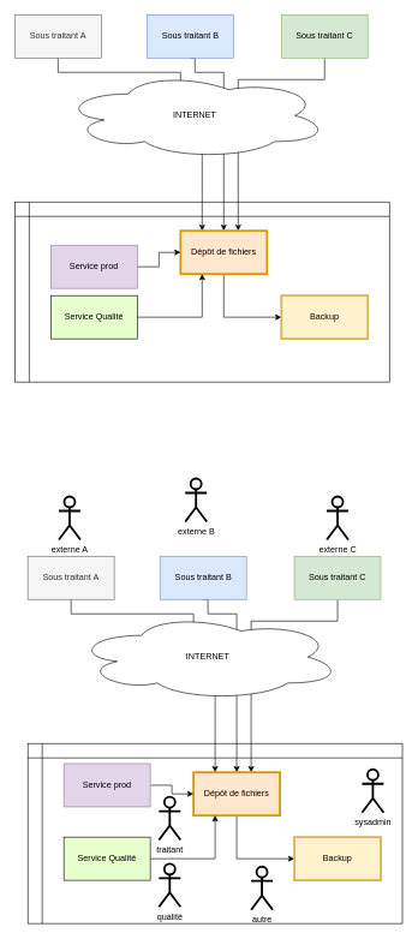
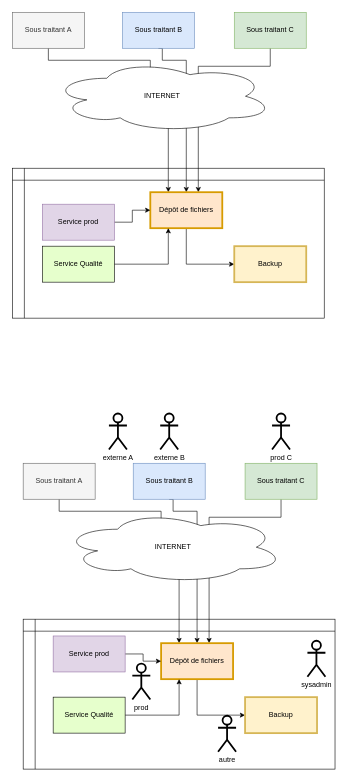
  <mxCell id="0" />
  <mxCell id="1" parent="0" />
  <mxCell id="2" value="" style="shape=internalStorage;whiteSpace=wrap;html=1;backgroundOutline=1;" vertex="1" parent="1"><mxGeometry x="20" y="280" width="520" height="250" as="geometry" /></mxCell>
  <mxCell id="3" style="edgeStyle=orthogonalEdgeStyle;rounded=0;orthogonalLoop=1;jettySize=auto;html=1;exitX=0.5;exitY=1;exitDx=0;exitDy=0;entryX=0.25;entryY=0;entryDx=0;entryDy=0;" edge="1" parent="1" source="4" target="11"><mxGeometry relative="1" as="geometry"><Array as="points"><mxPoint x="80" y="100" /><mxPoint x="250" y="100" /><mxPoint x="250" y="180" /><mxPoint x="280" y="180" /></Array></mxGeometry></mxCell>
  <mxCell id="4" value="Sous traitant A" style="rounded=0;whiteSpace=wrap;html=1;fillColor=#f5f5f5;strokeColor=#666666;fontColor=#333333;" vertex="1" parent="1"><mxGeometry x="20" y="20" width="120" height="60" as="geometry" /></mxCell>
  <mxCell id="5" style="edgeStyle=orthogonalEdgeStyle;rounded=0;orthogonalLoop=1;jettySize=auto;html=1;exitX=0.5;exitY=1;exitDx=0;exitDy=0;" edge="1" parent="1" source="6" target="11"><mxGeometry relative="1" as="geometry"><Array as="points"><mxPoint x="270" y="80" /><mxPoint x="270" y="100" /><mxPoint x="310" y="100" /></Array></mxGeometry></mxCell>
  <mxCell id="6" value="Sous traitant B" style="rounded=0;whiteSpace=wrap;html=1;fillColor=#dae8fc;strokeColor=#6c8ebf;" vertex="1" parent="1"><mxGeometry x="203.5" y="20" width="120" height="60" as="geometry" /></mxCell>
  <mxCell id="7" style="edgeStyle=orthogonalEdgeStyle;rounded=0;orthogonalLoop=1;jettySize=auto;html=1;exitX=0.5;exitY=1;exitDx=0;exitDy=0;entryX=0.667;entryY=0;entryDx=0;entryDy=0;entryPerimeter=0;" edge="1" parent="1" source="8" target="11"><mxGeometry relative="1" as="geometry"><Array as="points"><mxPoint x="450" y="110" /><mxPoint x="330" y="110" /></Array></mxGeometry></mxCell>
  <mxCell id="8" value="Sous traitant C" style="rounded=0;whiteSpace=wrap;html=1;fillColor=#d5e8d4;strokeColor=#82b366;" vertex="1" parent="1"><mxGeometry x="390" y="20" width="120" height="60" as="geometry" /></mxCell>
  <mxCell id="9" value="INTERNET" style="ellipse;shape=cloud;whiteSpace=wrap;html=1;" vertex="1" parent="1"><mxGeometry x="85" y="100" width="370" height="120" as="geometry" /></mxCell>
  <mxCell id="10" style="edgeStyle=orthogonalEdgeStyle;rounded=0;orthogonalLoop=1;jettySize=auto;html=1;exitX=0.5;exitY=1;exitDx=0;exitDy=0;entryX=0;entryY=0.5;entryDx=0;entryDy=0;" edge="1" parent="1" source="11" target="12"><mxGeometry relative="1" as="geometry" /></mxCell>
  <mxCell id="11" value="Dépôt de fichiers" style="rounded=0;whiteSpace=wrap;html=1;fillColor=#ffe6cc;strokeColor=#d79b00;strokeWidth=3;" vertex="1" parent="1"><mxGeometry x="250" y="320" width="120" height="60" as="geometry" /></mxCell>
  <mxCell id="12" value="Backup" style="rounded=0;whiteSpace=wrap;html=1;fillColor=#fff2cc;strokeColor=#d6b656;strokeWidth=3;" vertex="1" parent="1"><mxGeometry x="390" y="410" width="120" height="60" as="geometry" /></mxCell>
  <mxCell id="13" style="edgeStyle=orthogonalEdgeStyle;rounded=0;orthogonalLoop=1;jettySize=auto;html=1;exitX=1;exitY=0.5;exitDx=0;exitDy=0;entryX=0;entryY=0.5;entryDx=0;entryDy=0;" edge="1" parent="1" source="14" target="11"><mxGeometry relative="1" as="geometry" /></mxCell>
  <mxCell id="14" value="Service prod" style="rounded=0;whiteSpace=wrap;html=1;fillColor=#e1d5e7;strokeColor=#9673a6;" vertex="1" parent="1"><mxGeometry x="70" y="340" width="120" height="60" as="geometry" /></mxCell>
  <mxCell id="15" style="edgeStyle=orthogonalEdgeStyle;rounded=0;orthogonalLoop=1;jettySize=auto;html=1;exitX=1;exitY=0.5;exitDx=0;exitDy=0;entryX=0.25;entryY=1;entryDx=0;entryDy=0;" edge="1" parent="1" source="16" target="11"><mxGeometry relative="1" as="geometry" /></mxCell>
  <mxCell id="16" value="Service Qualité" style="rounded=0;whiteSpace=wrap;html=1;fillColor=#E6FFCC;" vertex="1" parent="1"><mxGeometry x="70" y="410" width="120" height="60" as="geometry" /></mxCell>
  <mxCell id="17" value="" style="shape=internalStorage;whiteSpace=wrap;html=1;backgroundOutline=1;" vertex="1" parent="1"><mxGeometry x="38" y="1032" width="520" height="250" as="geometry" /></mxCell>
  <mxCell id="18" style="edgeStyle=orthogonalEdgeStyle;rounded=0;orthogonalLoop=1;jettySize=auto;html=1;exitX=0.5;exitY=1;exitDx=0;exitDy=0;entryX=0.25;entryY=0;entryDx=0;entryDy=0;" edge="1" parent="1" source="19" target="26"><mxGeometry relative="1" as="geometry"><Array as="points"><mxPoint x="98" y="852" /><mxPoint x="268" y="852" /><mxPoint x="268" y="932" /><mxPoint x="298" y="932" /></Array></mxGeometry></mxCell>
  <mxCell id="19" value="Sous traitant A" style="rounded=0;whiteSpace=wrap;html=1;fillColor=#f5f5f5;strokeColor=#666666;fontColor=#333333;" vertex="1" parent="1"><mxGeometry x="38" y="772" width="120" height="60" as="geometry" /></mxCell>
  <mxCell id="20" style="edgeStyle=orthogonalEdgeStyle;rounded=0;orthogonalLoop=1;jettySize=auto;html=1;exitX=0.5;exitY=1;exitDx=0;exitDy=0;" edge="1" parent="1" source="21" target="26"><mxGeometry relative="1" as="geometry"><Array as="points"><mxPoint x="288" y="832" /><mxPoint x="288" y="852" /><mxPoint x="328" y="852" /></Array></mxGeometry></mxCell>
  <mxCell id="21" value="Sous traitant B" style="rounded=0;whiteSpace=wrap;html=1;fillColor=#dae8fc;strokeColor=#6c8ebf;" vertex="1" parent="1"><mxGeometry x="221.5" y="772" width="120" height="60" as="geometry" /></mxCell>
  <mxCell id="22" style="edgeStyle=orthogonalEdgeStyle;rounded=0;orthogonalLoop=1;jettySize=auto;html=1;exitX=0.5;exitY=1;exitDx=0;exitDy=0;entryX=0.667;entryY=0;entryDx=0;entryDy=0;entryPerimeter=0;" edge="1" parent="1" source="23" target="26"><mxGeometry relative="1" as="geometry"><Array as="points"><mxPoint x="468" y="862" /><mxPoint x="348" y="862" /></Array></mxGeometry></mxCell>
  <mxCell id="23" value="Sous traitant C" style="rounded=0;whiteSpace=wrap;html=1;fillColor=#d5e8d4;strokeColor=#82b366;" vertex="1" parent="1"><mxGeometry x="408" y="772" width="120" height="60" as="geometry" /></mxCell>
  <mxCell id="24" value="INTERNET" style="ellipse;shape=cloud;whiteSpace=wrap;html=1;" vertex="1" parent="1"><mxGeometry x="103" y="852" width="370" height="120" as="geometry" /></mxCell>
  <mxCell id="25" style="edgeStyle=orthogonalEdgeStyle;rounded=0;orthogonalLoop=1;jettySize=auto;html=1;exitX=0.5;exitY=1;exitDx=0;exitDy=0;entryX=0;entryY=0.5;entryDx=0;entryDy=0;" edge="1" parent="1" source="26" target="27"><mxGeometry relative="1" as="geometry" /></mxCell>
  <mxCell id="26" value="Dépôt de fichiers" style="rounded=0;whiteSpace=wrap;html=1;fillColor=#ffe6cc;strokeColor=#d79b00;strokeWidth=3;" vertex="1" parent="1"><mxGeometry x="268" y="1072" width="120" height="60" as="geometry" /></mxCell>
  <mxCell id="27" value="Backup" style="rounded=0;whiteSpace=wrap;html=1;fillColor=#fff2cc;strokeColor=#d6b656;strokeWidth=3;" vertex="1" parent="1"><mxGeometry x="408" y="1162" width="120" height="60" as="geometry" /></mxCell>
  <mxCell id="28" style="edgeStyle=orthogonalEdgeStyle;rounded=0;orthogonalLoop=1;jettySize=auto;html=1;exitX=1;exitY=0.5;exitDx=0;exitDy=0;entryX=0;entryY=0.5;entryDx=0;entryDy=0;" edge="1" parent="1" source="29" target="26"><mxGeometry relative="1" as="geometry" /></mxCell>
  <mxCell id="29" value="Service prod" style="rounded=0;whiteSpace=wrap;html=1;fillColor=#e1d5e7;strokeColor=#9673a6;" vertex="1" parent="1"><mxGeometry x="88" y="1060" width="120" height="60" as="geometry" /></mxCell>
  <mxCell id="30" style="edgeStyle=orthogonalEdgeStyle;rounded=0;orthogonalLoop=1;jettySize=auto;html=1;exitX=1;exitY=0.5;exitDx=0;exitDy=0;entryX=0.25;entryY=1;entryDx=0;entryDy=0;" edge="1" parent="1" source="31" target="26"><mxGeometry relative="1" as="geometry" /></mxCell>
  <mxCell id="31" value="Service Qualité" style="rounded=0;whiteSpace=wrap;html=1;fillColor=#E6FFCC;" vertex="1" parent="1"><mxGeometry x="88" y="1162" width="120" height="60" as="geometry" /></mxCell>
- <mxCell id="32" value="externe A" style="shape=umlActor;verticalLabelPosition=bottom;verticalAlign=top;html=1;outlineConnect=0;strokeWidth=3;fillColor=#FFFFFF;" vertex="1" parent="1"><mxGeometry x="81" y="689" width="30" height="60" as="geometry" /></mxCell>
- <mxCell id="33" value="externe B&lt;br&gt;" style="shape=umlActor;verticalLabelPosition=bottom;verticalAlign=top;html=1;outlineConnect=0;strokeWidth=3;fillColor=#FFFFFF;" vertex="1" parent="1"><mxGeometry x="256.5" y="664" width="30" height="60" as="geometry" /></mxCell>
- <mxCell id="34" value="externe C" style="shape=umlActor;verticalLabelPosition=bottom;verticalAlign=top;html=1;outlineConnect=0;strokeWidth=3;fillColor=#FFFFFF;" vertex="1" parent="1"><mxGeometry x="453" y="689" width="30" height="60" as="geometry" /></mxCell>
- <mxCell id="35" value="sysadmin" style="shape=umlActor;verticalLabelPosition=bottom;verticalAlign=top;html=1;outlineConnect=0;strokeWidth=3;fillColor=#FFFFFF;" vertex="1" parent="1"><mxGeometry x="502" y="1068" width="30" height="60" as="geometry" /></mxCell>
- <mxCell id="36" value="qualité" style="shape=umlActor;verticalLabelPosition=bottom;verticalAlign=top;html=1;outlineConnect=0;strokeWidth=3;fillColor=#FFFFFF;" vertex="1" parent="1"><mxGeometry x="220" y="1199" width="30" height="60" as="geometry" /></mxCell>
- <mxCell id="37" value="traitant" style="shape=umlActor;verticalLabelPosition=bottom;verticalAlign=top;html=1;outlineConnect=0;strokeWidth=3;fillColor=#FFFFFF;" vertex="1" parent="1"><mxGeometry x="220" y="1106" width="30" height="60" as="geometry" /></mxCell>
- <mxCell id="38" value="autre" style="shape=umlActor;verticalLabelPosition=bottom;verticalAlign=top;html=1;outlineConnect=0;strokeWidth=3;fillColor=#FFFFFF;" vertex="1" parent="1"><mxGeometry x="348" y="1203" width="30" height="60" as="geometry" /></mxCell>
+ <mxCell id="32" value="externe A" style="shape=umlActor;verticalLabelPosition=bottom;verticalAlign=top;html=1;outlineConnect=0;strokeWidth=3;fillColor=#FFFFFF;" vertex="1" parent="1"><mxGeometry x="181" y="689" width="30" height="60" as="geometry" /></mxCell>
+ <mxCell id="33" value="externe B&lt;br&gt;" style="shape=umlActor;verticalLabelPosition=bottom;verticalAlign=top;html=1;outlineConnect=0;strokeWidth=3;fillColor=#FFFFFF;" vertex="1" parent="1"><mxGeometry x="266.5" y="689" width="30" height="60" as="geometry" /></mxCell>
+ <mxCell id="34" value="prod C" style="shape=umlActor;verticalLabelPosition=bottom;verticalAlign=top;html=1;outlineConnect=0;strokeWidth=3;fillColor=#FFFFFF;" vertex="1" parent="1"><mxGeometry x="453" y="689" width="30" height="60" as="geometry" /></mxCell>
+ <mxCell id="35" value="sysadmin" style="shape=umlActor;verticalLabelPosition=bottom;verticalAlign=top;html=1;outlineConnect=0;strokeWidth=3;fillColor=#FFFFFF;" vertex="1" parent="1"><mxGeometry x="512" y="1068" width="30" height="60" as="geometry" /></mxCell>
+ <mxCell id="37" value="prod" style="shape=umlActor;verticalLabelPosition=bottom;verticalAlign=top;html=1;outlineConnect=0;strokeWidth=3;fillColor=#FFFFFF;" vertex="1" parent="1"><mxGeometry x="220" y="1106" width="30" height="60" as="geometry" /></mxCell>
+ <mxCell id="38" value="autre" style="shape=umlActor;verticalLabelPosition=bottom;verticalAlign=top;html=1;outlineConnect=0;strokeWidth=3;fillColor=#FFFFFF;" vertex="1" parent="1"><mxGeometry x="363" y="1193" width="30" height="60" as="geometry" /></mxCell>
